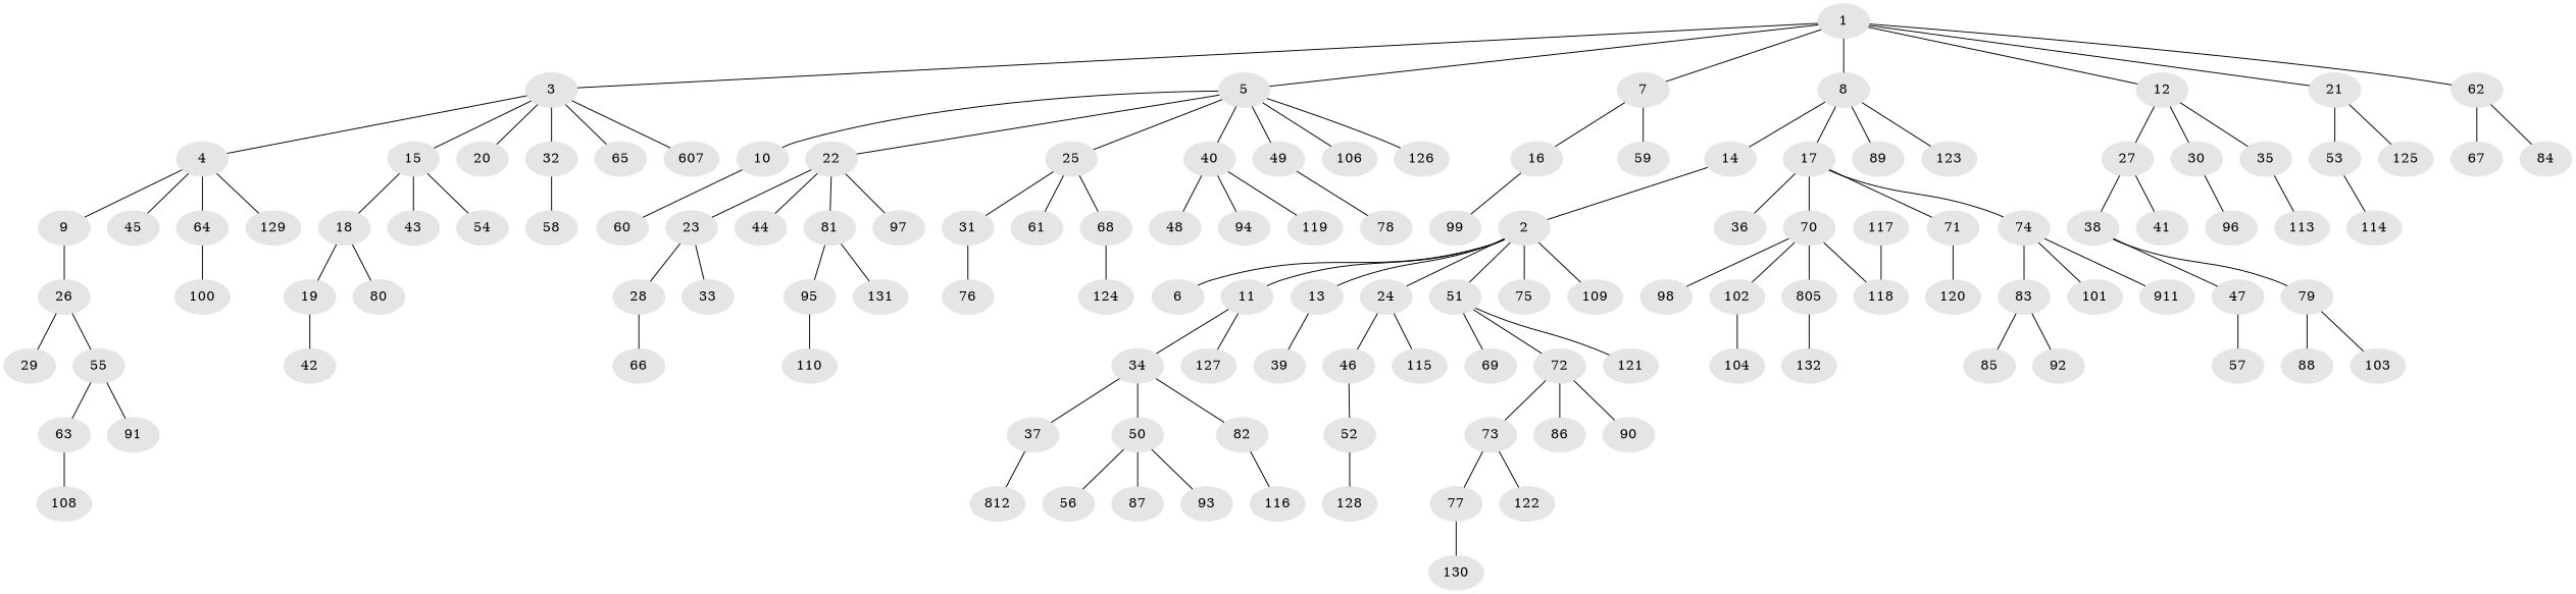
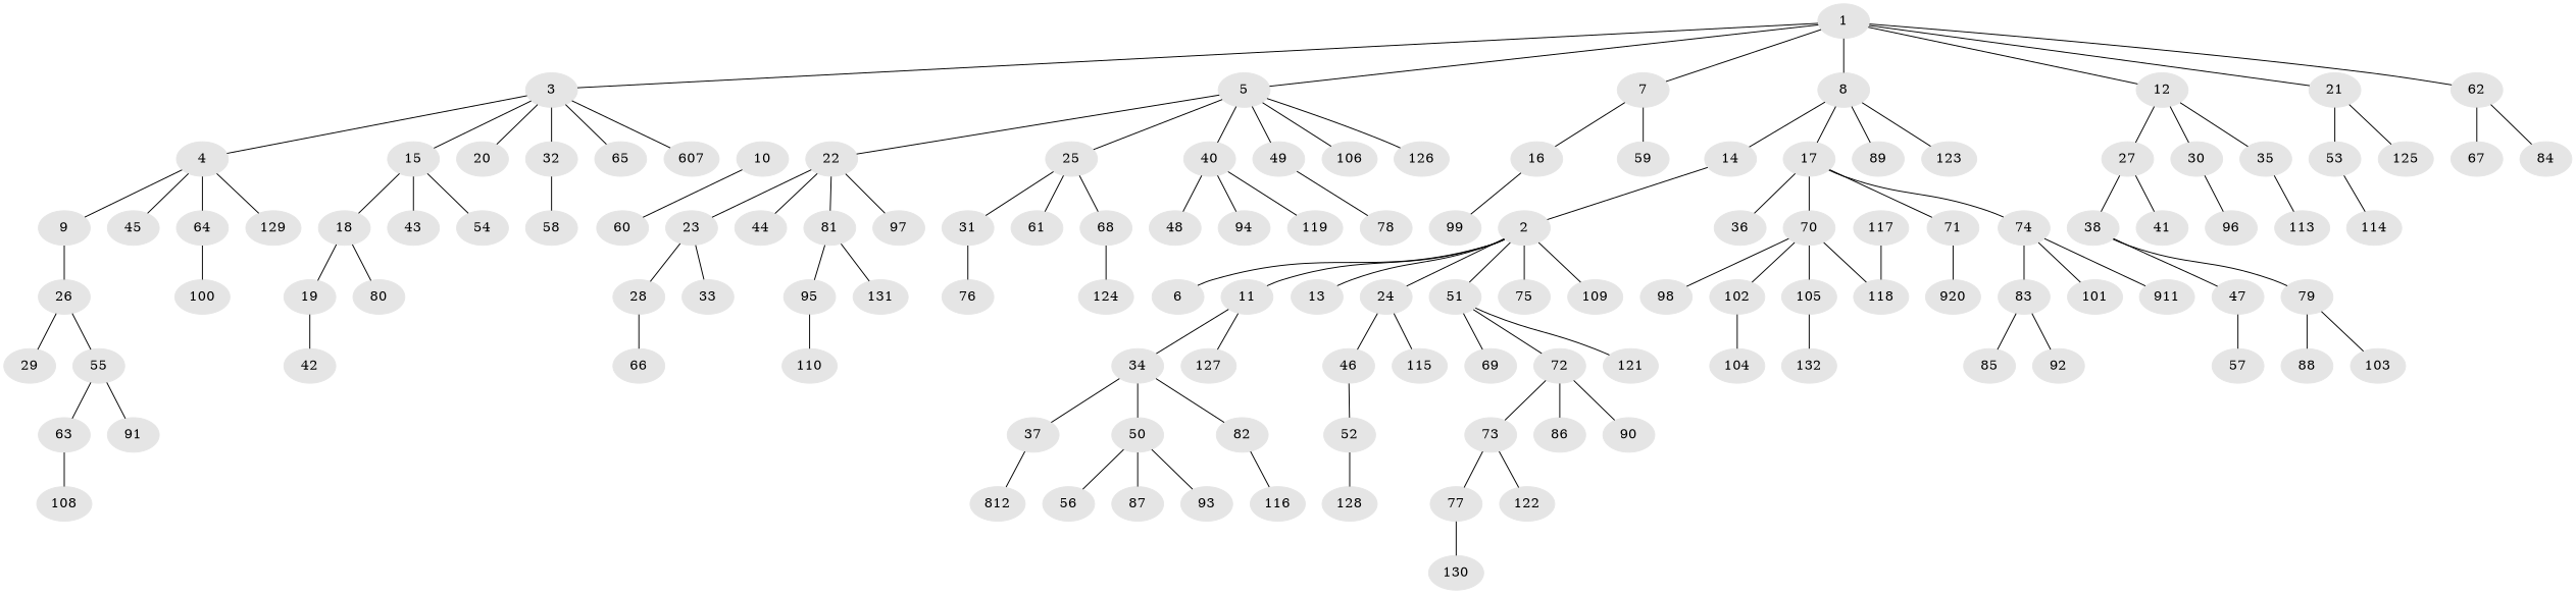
  graph {
    node [color=gray90 style=filled]
    1
    3
    5
    7
    8
    12
    21
    62
    2
    6
    11
    13
    24
    51
    75
    109
    4
    15
    20
    32
    65
    n22 [label=607]
    10
    22
    25
    40
    49
    106
    126
    16
    59
    14
    17
    89
    123
    27
    30
    35
    53
    125
    67
    84
    34
    127
-   39
    46
    115
    69
    72
    121
    9
    45
    64
    129
    18
    43
    54
    58
    26
    100
    60
    23
    44
    81
    97
    31
    61
    68
    48
    94
    119
    78
    99
    36
    70
    71
    74
    29
    55
    37
    50
    82
    38
    41
    96
    113
    19
    80
    98
    102
-   105 [label=805]
+   105
    118
-   120
+   120 [label=920]
    83
    101
    n96 [label=911]
    42
    114
    28
    33
    95
    131
    66
    52
    76
    124
    63
    91
    47
    79
    n111 [label=812]
    56
    87
    93
    116
    57
    88
    103
    128
    73
    86
    90
    108
    104
    132
    117
    77
    122
    130
    85
    92
    110
    1 -- 3
    1 -- 5
    1 -- 7
    1 -- 8
    1 -- 12
    1 -- 21
    1 -- 62
    3 -- 4
    3 -- 15
    3 -- 20
    3 -- 32
    3 -- 65
    3 -- n22
-   5 -- 10
    5 -- 22
    5 -- 25
    5 -- 40
    5 -- 49
    5 -- 106
    5 -- 126
    7 -- 16
    7 -- 59
    8 -- 14
    8 -- 17
    8 -- 89
    8 -- 123
    12 -- 27
    12 -- 30
    12 -- 35
    21 -- 53
    21 -- 125
    62 -- 67
    62 -- 84
    2 -- 6
    2 -- 11
    2 -- 13
    2 -- 24
    2 -- 51
    2 -- 75
    2 -- 109
    11 -- 34
    11 -- 127
-   13 -- 39
    24 -- 46
    24 -- 115
    51 -- 69
    51 -- 72
    51 -- 121
    4 -- 9
    4 -- 45
    4 -- 64
    4 -- 129
    15 -- 18
    15 -- 43
    15 -- 54
    32 -- 58
    10 -- 60
    22 -- 23
    22 -- 44
    22 -- 81
    22 -- 97
    25 -- 31
    25 -- 61
    25 -- 68
    40 -- 48
    40 -- 94
    40 -- 119
    49 -- 78
    16 -- 99
    14 -- 2
    17 -- 36
    17 -- 70
    17 -- 71
    17 -- 74
    27 -- 38
    27 -- 41
    30 -- 96
    35 -- 113
    53 -- 114
    34 -- 37
    34 -- 50
    34 -- 82
    46 -- 52
    72 -- 73
    72 -- 86
    72 -- 90
    9 -- 26
    64 -- 100
    18 -- 19
    18 -- 80
    26 -- 29
    26 -- 55
    23 -- 28
    23 -- 33
    81 -- 95
    81 -- 131
    31 -- 76
    68 -- 124
    70 -- 98
    70 -- 102
    70 -- 105
    70 -- 118
    71 -- 120
    74 -- 83
    74 -- 101
    74 -- n96
    55 -- 63
    55 -- 91
    37 -- n111
    50 -- 56
    50 -- 87
    50 -- 93
    82 -- 116
    38 -- 47
    38 -- 79
    19 -- 42
    102 -- 104
    105 -- 132
    83 -- 85
    83 -- 92
    28 -- 66
    95 -- 110
    52 -- 128
    63 -- 108
    47 -- 57
    79 -- 88
    79 -- 103
    73 -- 77
    73 -- 122
    117 -- 118
    77 -- 130
  }
